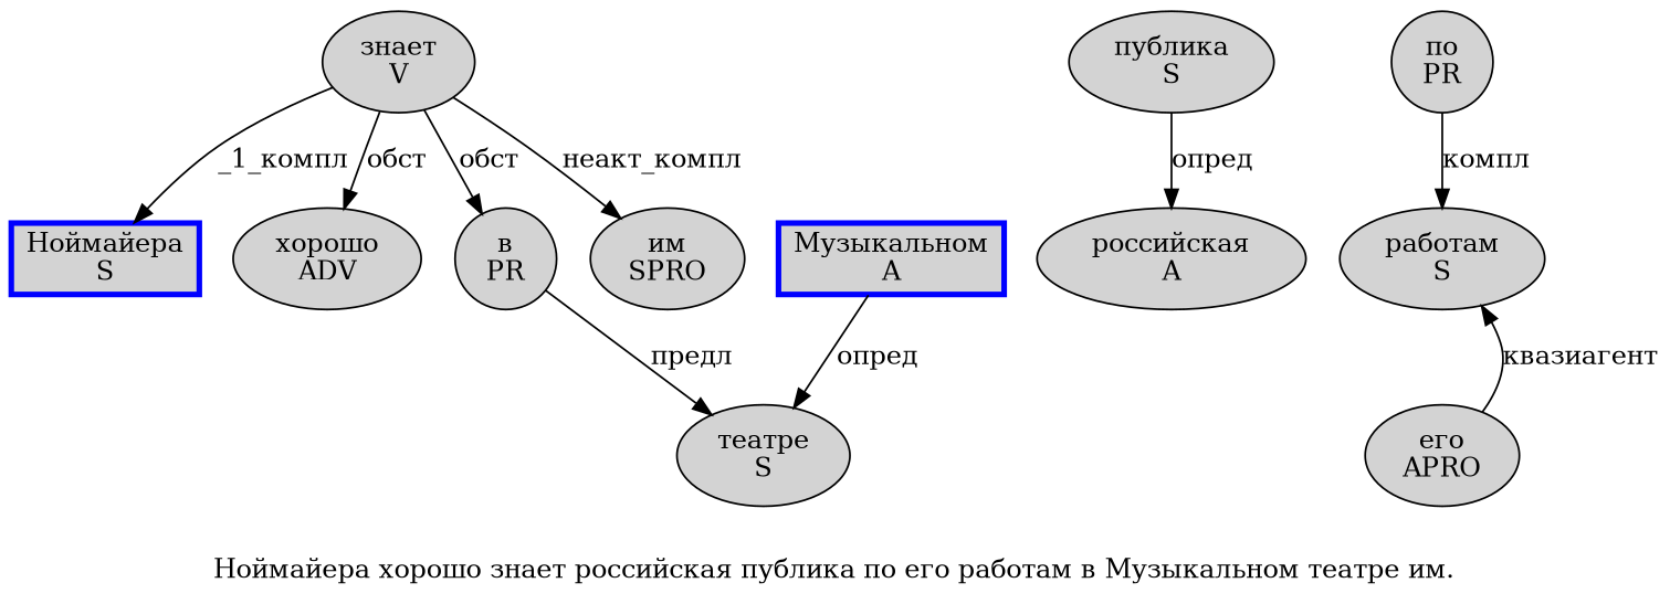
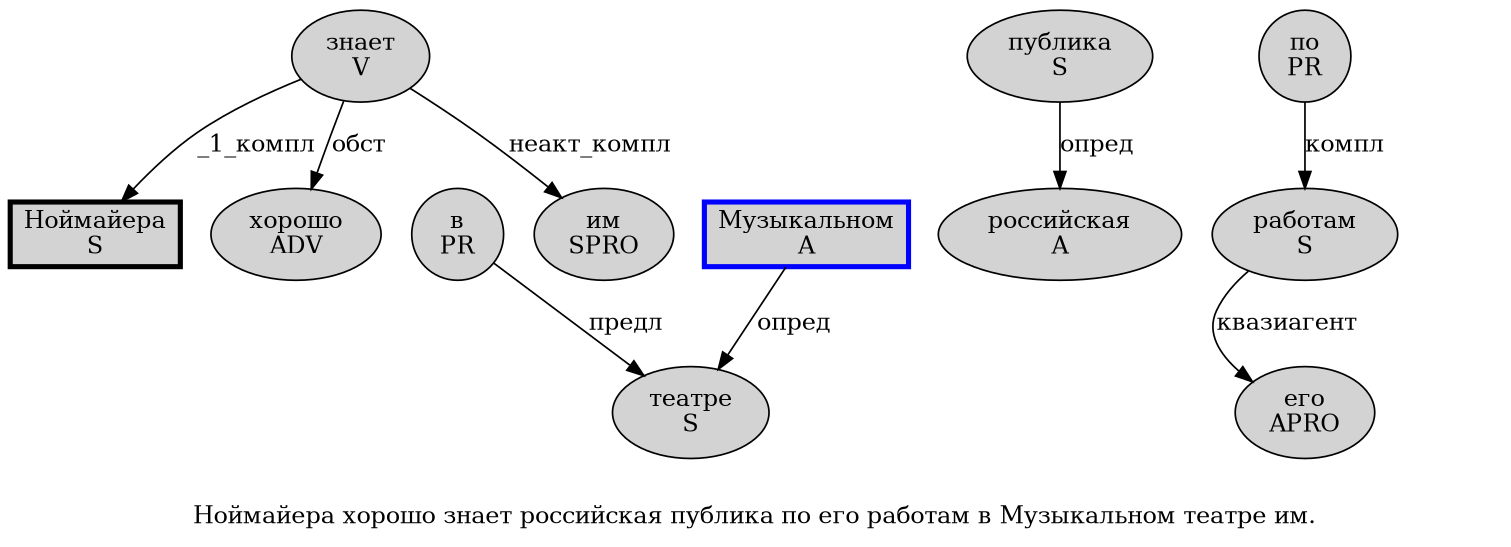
  digraph {
    label="Ноймайера хорошо знает российская публика по его работам в Музыкальном театре им."
    node [fillcolor=lightgray penwidth=1 shape=ellipse style=filled]
-   n1 [color=blue label="Ноймайера\nS" penwidth=3 shape=box]
+   n1 [color=black label="Ноймайера\nS" penwidth=3 shape=box]
    n2 [label="хорошо\nADV"]
    n3 [label="знает\nV"]
    n4 [label="в\nPR"]
    n5 [label="им\nSPRO"]
    n6 [label="публика\nS"]
    n7 [label="российская\nA"]
    n8 [label="по\nPR"]
    n9 [label="работам\nS"]
    n10 [label="театре\nS"]
    n11 [label="его\nAPRO"]
    n12 [color=blue label="Музыкальном\nA" penwidth=3 shape=box]
    n3 -> n1 [label="_1_компл"]
    n3 -> n2 [label="обст"]
-   n3 -> n4 [label="обст"]
    n3 -> n5 [label="неакт_компл"]
    n4 -> n10 [label="предл"]
    n6 -> n7 [label="опред"]
    n8 -> n9 [label="компл"]
-   n11 -> n9 [label="квазиагент"]
+   n9 -> n11 [label="квазиагент"]
    n12 -> n10 [label="опред"]
  }
